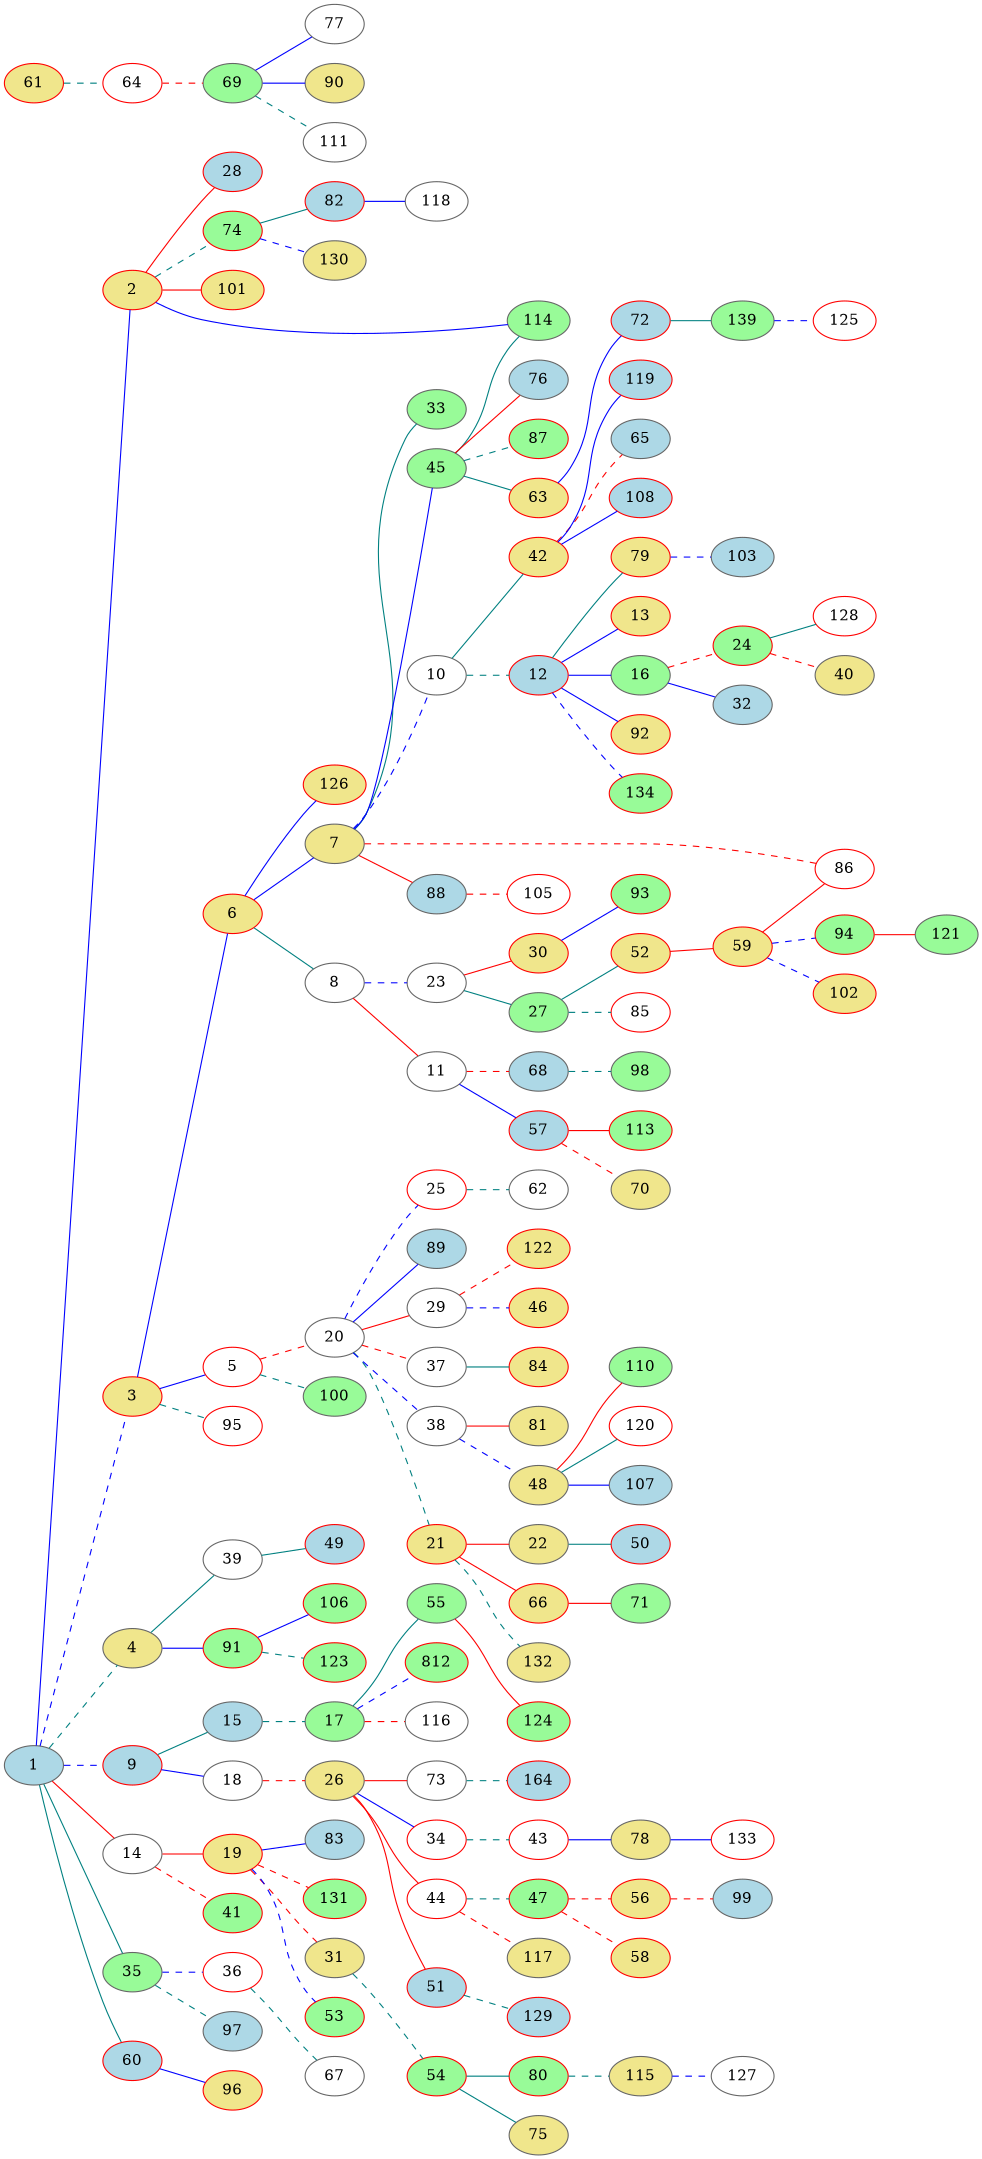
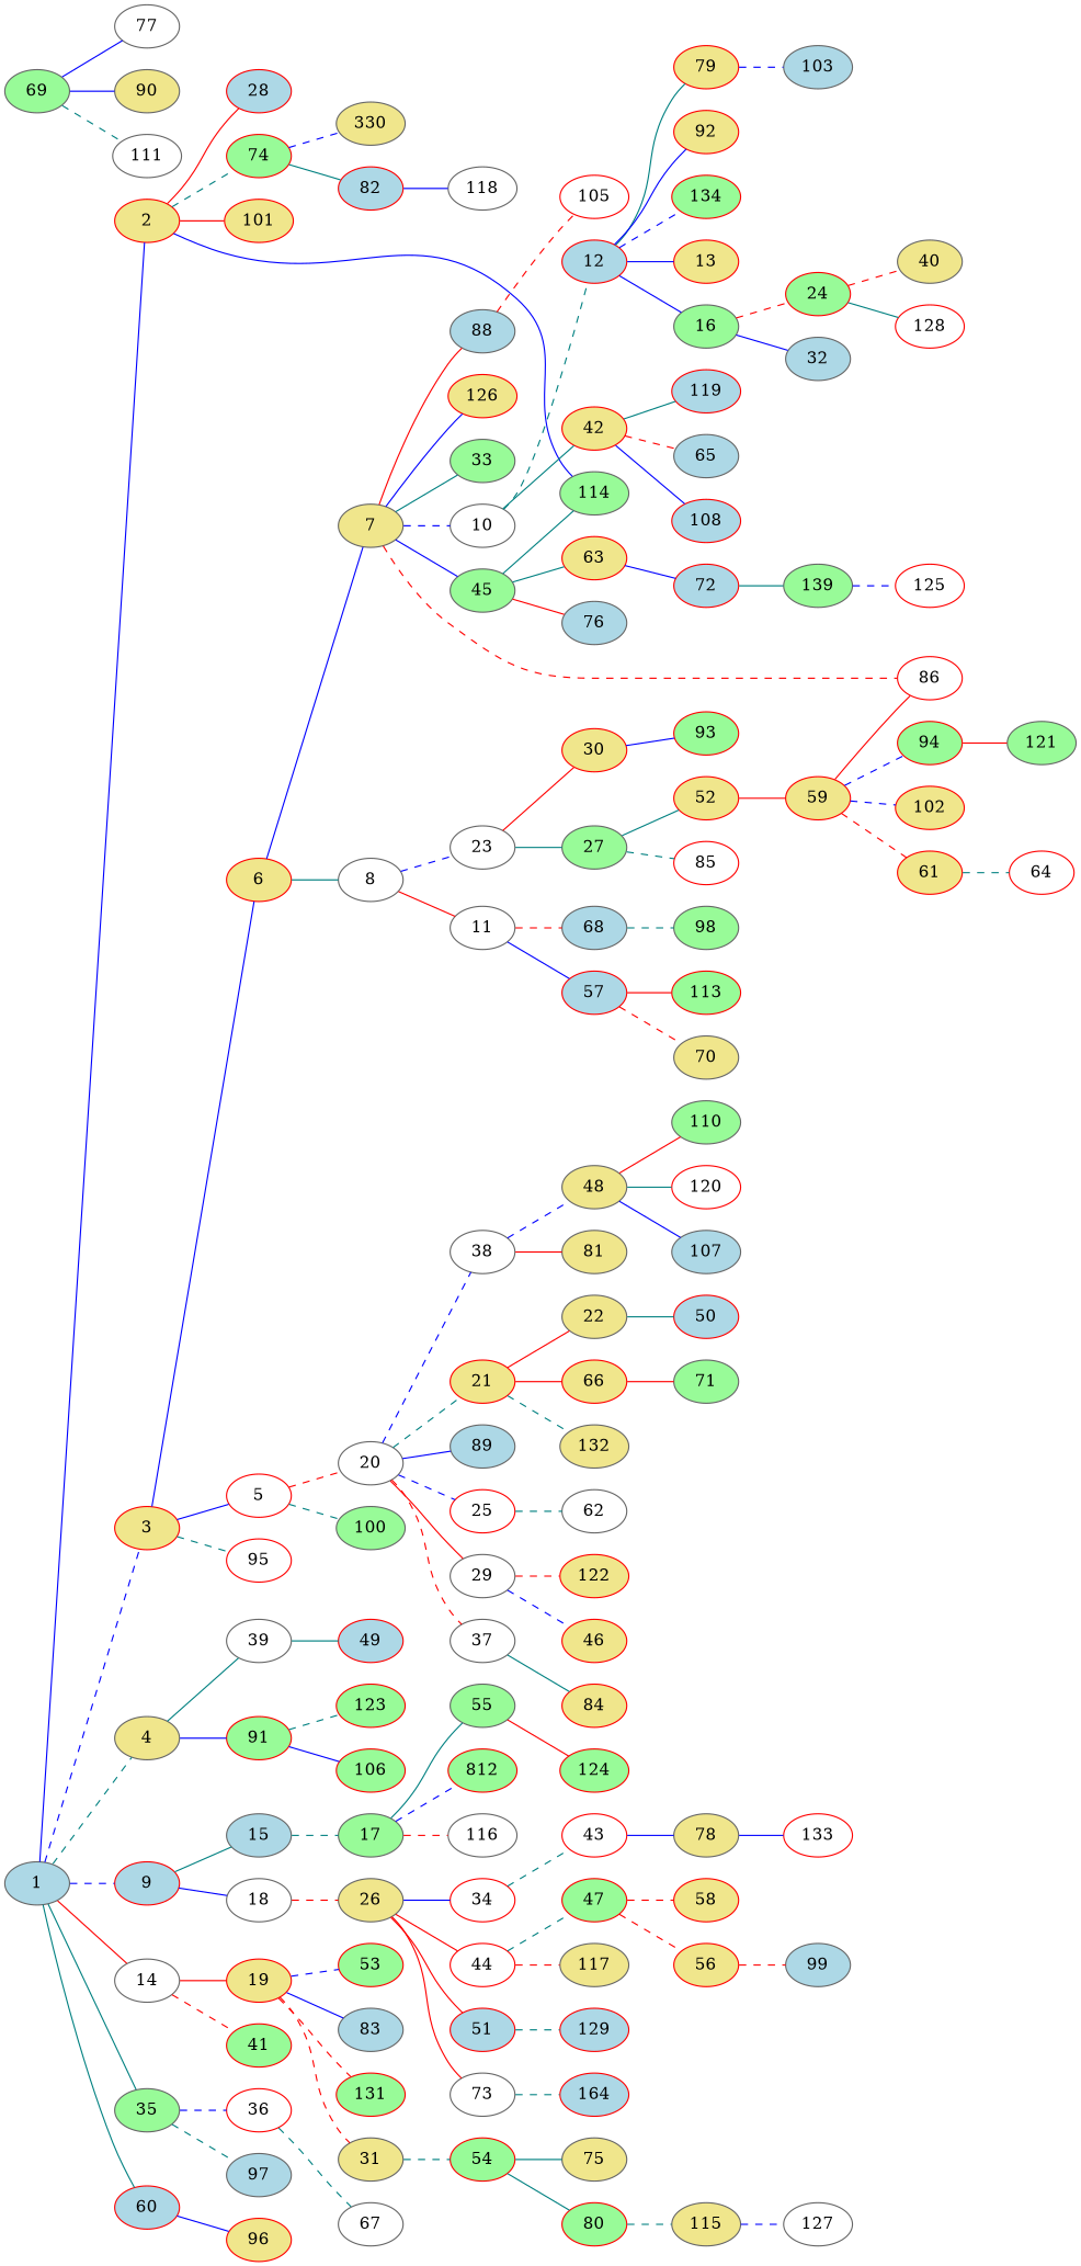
  graph {
    rankdir=LR
    node [color=red fillcolor=khaki style=filled]
    edge [color=blue style=solid]
    1 [color=gray40 fillcolor=lightblue]
    2
    3
    4 [color=gray40]
    9 [fillcolor=lightblue]
    14 [color=gray40 fillcolor=white]
    35 [color=gray40 fillcolor=palegreen]
    60 [fillcolor=lightblue]
    28 [fillcolor=lightblue]
    74 [fillcolor=palegreen]
    101
    114 [color=gray40 fillcolor=palegreen]
    5 [fillcolor=white]
    6
    95 [fillcolor=white]
    39 [color=gray40 fillcolor=white]
    91 [fillcolor=palegreen]
    15 [color=gray40 fillcolor=lightblue]
    18 [color=gray40 fillcolor=white]
    19
    41 [fillcolor=palegreen]
    36 [fillcolor=white]
    97 [color=gray40 fillcolor=lightblue]
    96
    12 [fillcolor=lightblue]
    13
    16 [color=gray40 fillcolor=palegreen]
    79
    92
    134 [fillcolor=palegreen]
    82 [fillcolor=lightblue]
-   130 [color=gray40]
+   130 [color=gray40 label=330]
    20 [color=gray40 fillcolor=white]
    100 [color=gray40 fillcolor=palegreen]
    7 [color=gray40]
    8 [color=gray40 fillcolor=white]
    126
    49 [fillcolor=lightblue]
    106 [fillcolor=palegreen]
    123 [fillcolor=palegreen]
    21
    25 [fillcolor=white]
    29 [color=gray40 fillcolor=white]
    37 [color=gray40 fillcolor=white]
    38 [color=gray40 fillcolor=white]
    89 [color=gray40 fillcolor=lightblue]
    10 [color=gray40 fillcolor=white]
    33 [color=gray40 fillcolor=palegreen]
    45 [color=gray40 fillcolor=palegreen]
    86 [fillcolor=white]
    88 [color=gray40 fillcolor=lightblue]
    11 [color=gray40 fillcolor=white]
    23 [color=gray40 fillcolor=white]
    42
    63
    76 [color=gray40 fillcolor=lightblue]
-   87 [fillcolor=palegreen]
    105 [fillcolor=white]
    57 [fillcolor=lightblue]
    68 [color=gray40 fillcolor=lightblue]
    27 [color=gray40 fillcolor=palegreen]
    30
    17 [color=gray40 fillcolor=palegreen]
    26 [color=gray40]
    65 [color=gray40 fillcolor=lightblue]
    108 [fillcolor=lightblue]
    119 [fillcolor=lightblue]
    113 [fillcolor=palegreen]
    70 [color=gray40]
    98 [color=gray40 fillcolor=palegreen]
    24 [fillcolor=palegreen]
    32 [color=gray40 fillcolor=lightblue]
    103 [color=gray40 fillcolor=lightblue]
    31 [color=gray40]
    53 [fillcolor=palegreen]
    83 [color=gray40 fillcolor=lightblue]
    131 [fillcolor=palegreen]
    55 [color=gray40 fillcolor=palegreen]
    n79 [fillcolor=palegreen label=812]
    116 [color=gray40 fillcolor=white]
    40 [color=gray40]
    128 [fillcolor=white]
    124 [fillcolor=palegreen]
    34 [fillcolor=white]
    44 [fillcolor=white]
    51 [fillcolor=lightblue]
    73 [color=gray40 fillcolor=white]
    54 [fillcolor=palegreen]
    22 [color=gray40]
    66
    132 [color=gray40]
    62 [color=gray40 fillcolor=white]
    46
    122
    84
    48 [color=gray40]
    81 [color=gray40]
    50 [fillcolor=lightblue]
    71 [color=gray40 fillcolor=palegreen]
    52
    85 [fillcolor=white]
    93 [fillcolor=palegreen]
    43 [fillcolor=white]
    47 [fillcolor=palegreen]
    117 [color=gray40]
    129 [fillcolor=lightblue]
    n107 [fillcolor=lightblue label=164]
    59
    75 [color=gray40]
    80 [fillcolor=palegreen]
    78 [color=gray40]
    67 [color=gray40 fillcolor=white]
    107 [color=gray40 fillcolor=lightblue]
    110 [color=gray40 fillcolor=palegreen]
    120 [fillcolor=white]
    133 [fillcolor=white]
    56
    58
    72 [fillcolor=lightblue]
    99 [color=gray40 fillcolor=lightblue]
    61
    94 [fillcolor=palegreen]
    102
    115 [color=gray40]
    64 [fillcolor=white]
    121 [color=gray40 fillcolor=palegreen]
    69 [color=gray40 fillcolor=palegreen]
    n128 [color=gray40 fillcolor=palegreen label=139]
    77 [color=gray40 fillcolor=white]
    90 [color=gray40]
    111 [color=gray40 fillcolor=white]
    125 [fillcolor=white]
    118 [color=gray40 fillcolor=white]
    127 [color=gray40 fillcolor=white]
    1 -- 2
    1 -- 3 [style=dashed]
    1 -- 4 [color=teal style=dashed]
    1 -- 9 [style=dashed]
    1 -- 14 [color=red]
    1 -- 35 [color=teal]
    1 -- 60 [color=teal]
    2 -- 28 [color=red]
    2 -- 74 [color=teal style=dashed]
    2 -- 101 [color=red]
    2 -- 114
    3 -- 5
    3 -- 6
    3 -- 95 [color=teal style=dashed]
    4 -- 39 [color=teal]
    4 -- 91
    9 -- 15 [color=teal]
    9 -- 18
    14 -- 19 [color=red]
    14 -- 41 [color=red style=dashed]
    35 -- 36 [style=dashed]
    35 -- 97 [color=teal style=dashed]
    60 -- 96
    74 -- 82 [color=teal]
    74 -- 130 [style=dashed]
    5 -- 20 [color=red style=dashed]
    5 -- 100 [color=teal style=dashed]
    6 -- 7
    6 -- 8 [color=teal]
-   6 -- 126
+   7 -- 126
    39 -- 49 [color=teal]
    91 -- 106
    91 -- 123 [color=teal style=dashed]
    15 -- 17 [color=teal style=dashed]
    18 -- 26 [color=red style=dashed]
    19 -- 31 [color=red style=dashed]
    19 -- 53 [style=dashed]
    19 -- 83
    19 -- 131 [color=red style=dashed]
    36 -- 67 [color=teal style=dashed]
    12 -- 13
    12 -- 16
    12 -- 79 [color=teal]
    12 -- 92
    12 -- 134 [style=dashed]
    16 -- 24 [color=red style=dashed]
    16 -- 32
    79 -- 103 [style=dashed]
    82 -- 118
    20 -- 21 [color=teal style=dashed]
    20 -- 25 [style=dashed]
    20 -- 29 [color=red]
    20 -- 37 [color=red style=dashed]
    20 -- 38 [style=dashed]
    20 -- 89
    7 -- 10 [style=dashed]
    7 -- 33 [color=teal]
    7 -- 45
    7 -- 86 [color=red style=dashed]
    7 -- 88 [color=red]
    8 -- 11 [color=red]
    8 -- 23 [style=dashed]
    21 -- 22 [color=red]
    21 -- 66 [color=red]
    21 -- 132 [color=teal style=dashed]
    25 -- 62 [color=teal style=dashed]
    29 -- 46 [style=dashed]
    29 -- 122 [color=red style=dashed]
    37 -- 84 [color=teal]
    38 -- 48 [style=dashed]
    38 -- 81 [color=red]
    10 -- 12 [color=teal style=dashed]
    10 -- 42 [color=teal]
    45 -- 114 [color=teal]
    45 -- 63 [color=teal]
    45 -- 76 [color=red]
-   45 -- 87 [color=teal style=dashed]
    88 -- 105 [color=red style=dashed]
    11 -- 57
    11 -- 68 [color=red style=dashed]
    23 -- 27 [color=teal]
    23 -- 30 [color=red]
    42 -- 65 [color=red style=dashed]
    42 -- 108
-   42 -- 119
+   42 -- 119 [color=teal]
    63 -- 72
    57 -- 113 [color=red]
    57 -- 70 [color=red style=dashed]
    68 -- 98 [color=teal style=dashed]
    27 -- 52 [color=teal]
    27 -- 85 [color=teal style=dashed]
    30 -- 93
    17 -- 55 [color=teal]
    17 -- n79 [style=dashed]
    17 -- 116 [color=red style=dashed]
    26 -- 34
    26 -- 44 [color=red]
    26 -- 51 [color=red]
    26 -- 73 [color=red]
    24 -- 40 [color=red style=dashed]
    24 -- 128 [color=teal]
    31 -- 54 [color=teal style=dashed]
    55 -- 124 [color=red]
    34 -- 43 [color=teal style=dashed]
    44 -- 47 [color=teal style=dashed]
    44 -- 117 [color=red style=dashed]
    51 -- 129 [color=teal style=dashed]
    73 -- n107 [color=teal style=dashed]
    54 -- 75 [color=teal]
    54 -- 80 [color=teal]
    22 -- 50 [color=teal]
    66 -- 71 [color=red]
    48 -- 107
    48 -- 110 [color=red]
    48 -- 120 [color=teal]
    52 -- 59 [color=red]
    43 -- 78
    47 -- 56 [color=red style=dashed]
    47 -- 58 [color=red style=dashed]
    59 -- 86 [color=red]
+   59 -- 61 [color=red style=dashed]
    59 -- 94 [style=dashed]
    59 -- 102 [style=dashed]
    80 -- 115 [color=teal style=dashed]
    78 -- 133
    56 -- 99 [color=red style=dashed]
    72 -- n128 [color=teal]
    61 -- 64 [color=teal style=dashed]
    94 -- 121 [color=red]
    115 -- 127 [style=dashed]
-   64 -- 69 [color=red style=dashed]
    69 -- 77
    69 -- 90
    69 -- 111 [color=teal style=dashed]
    n128 -- 125 [style=dashed]
  }
